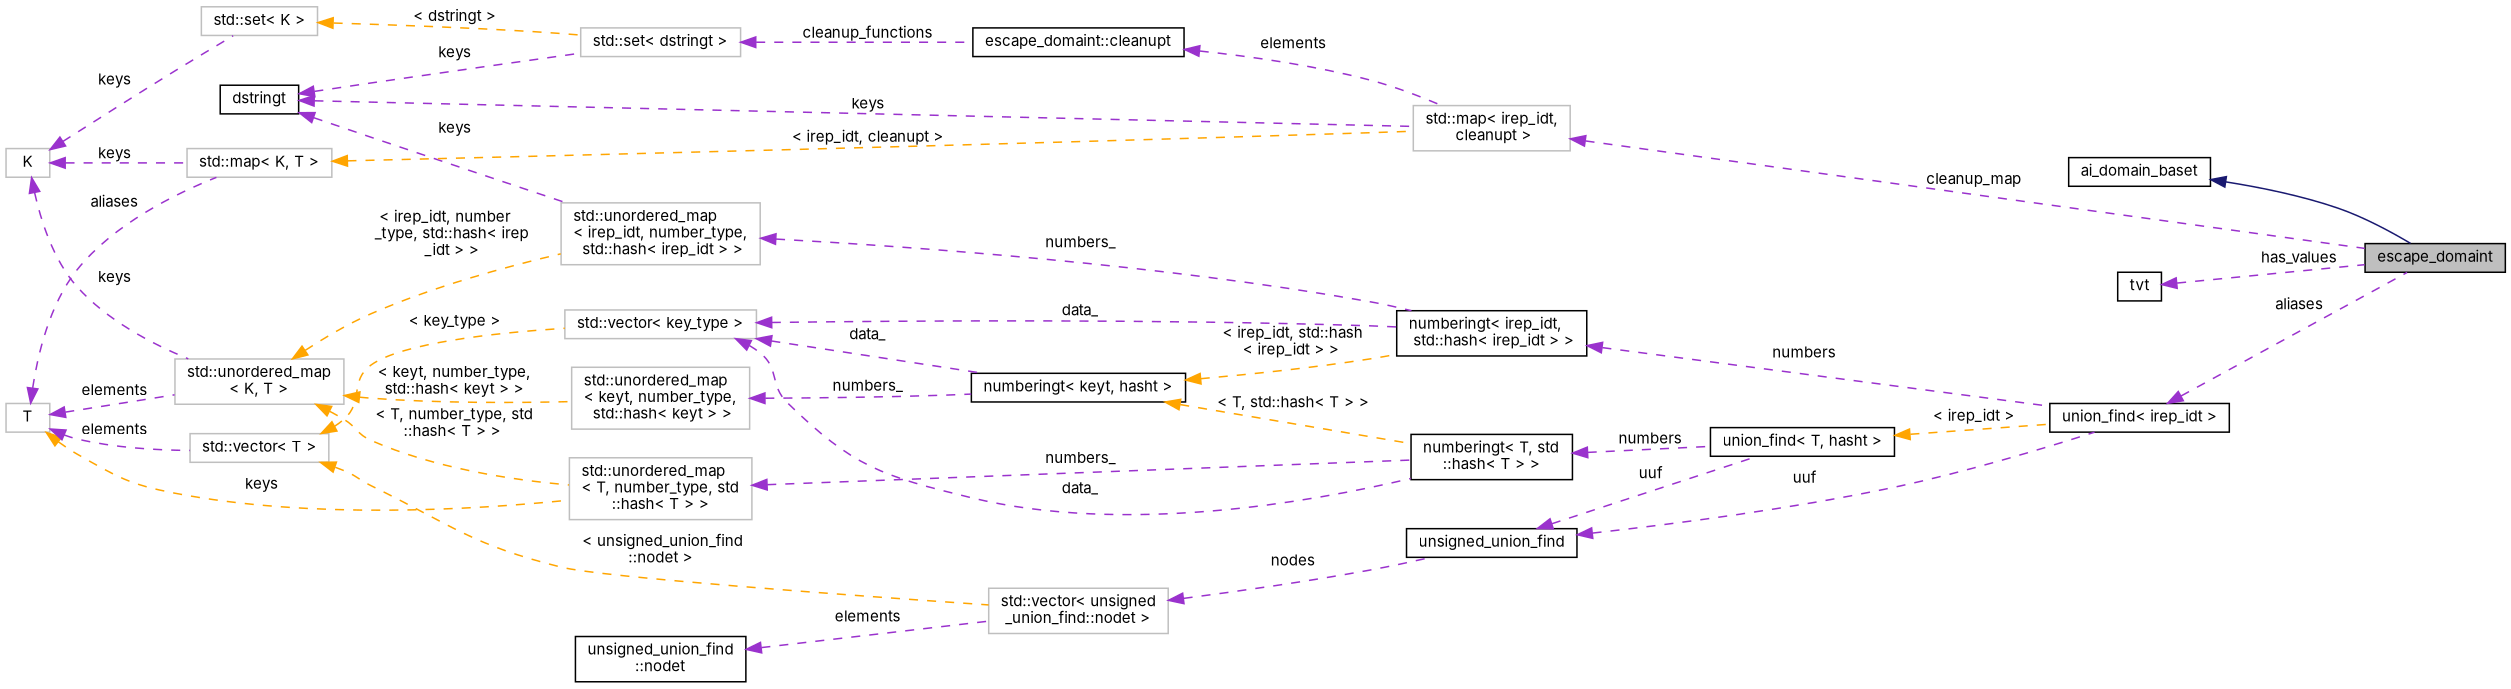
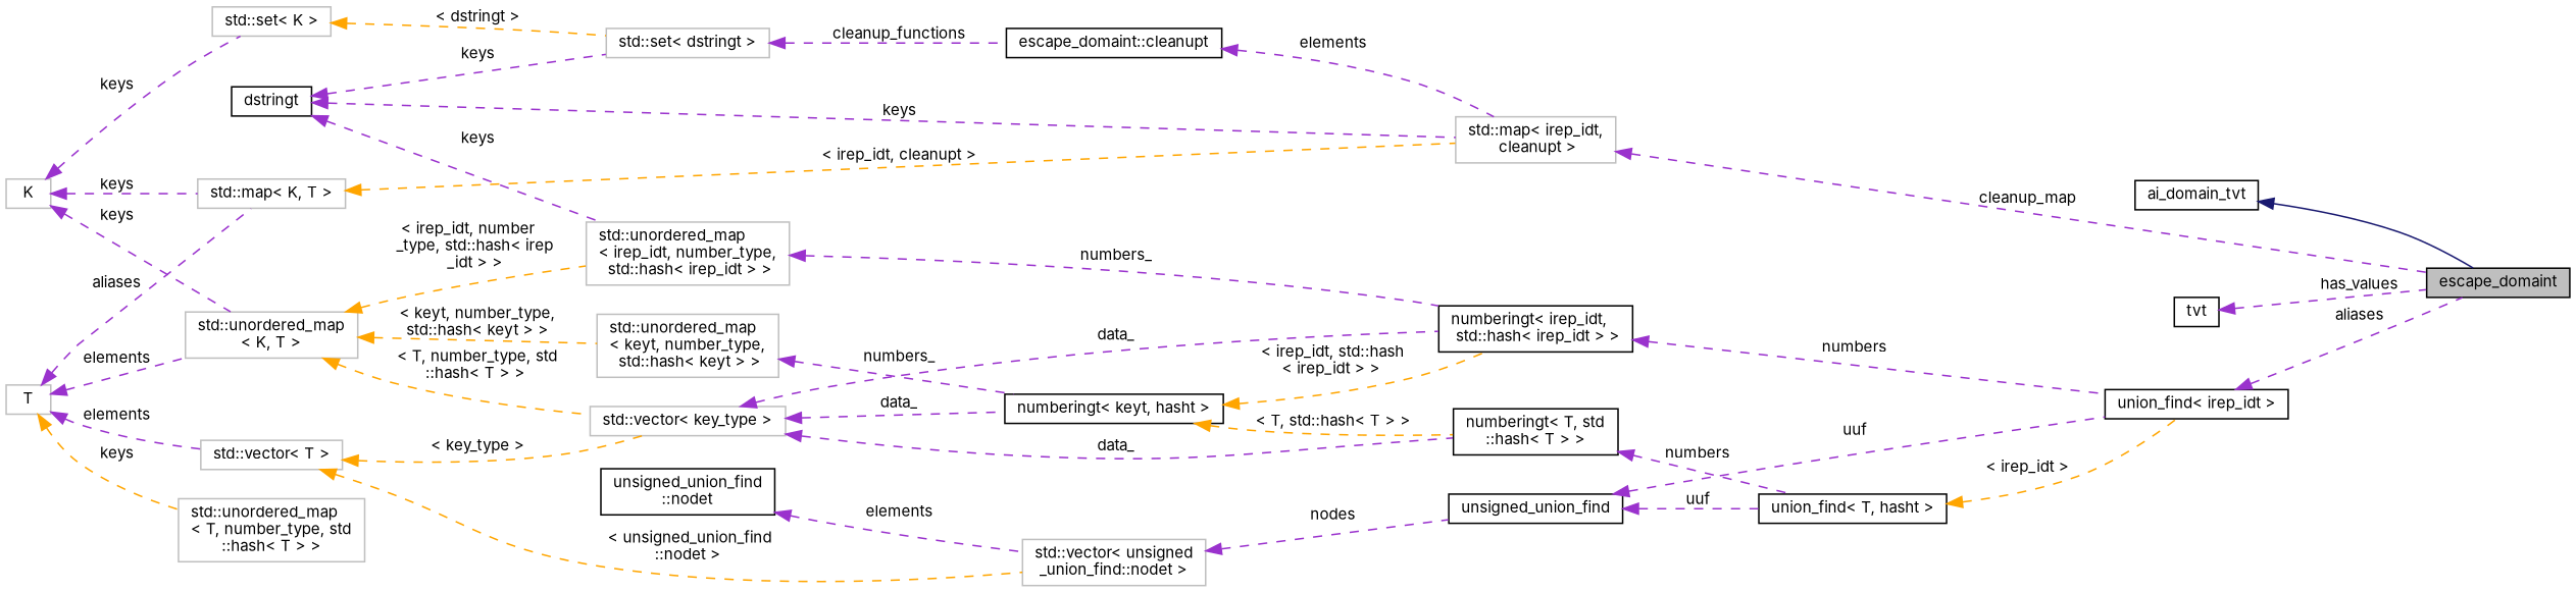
  digraph {
    fontname=Inter
    rankdir=LR
    node [color=grey75 fontname=Inter fontsize=10 shape=record]
    edge [color=darkorchid3 dir=back fontname=Inter fontsize=10 labelfontname=Helvetica labelfontsize=10 style=dashed]
    n1 [color=black fillcolor=grey75 fontcolor=black height=0.2 label=escape_domaint style=filled width=0.4]
-   n2 [color=black height=0.2 label=ai_domain_baset width=0.4]
+   n2 [color=black height=0.2 label=ai_domain_tvt width=0.4]
    n3 [height=0.2 label="std::map\< irep_idt,\l cleanupt \>" width=0.4]
    n4 [color=black height=0.2 label="escape_domaint::cleanupt" width=0.4]
    n5 [height=0.2 label="std::set\< dstringt \>" width=0.4]
    n6 [color=black height=0.2 label=dstringt width=0.4]
    n7 [height=0.2 label="std::unordered_map\l\< irep_idt, number_type,\l std::hash\< irep_idt \> \>" width=0.4]
    n8 [color=black height=0.2 label="numberingt\< irep_idt,\l std::hash\< irep_idt \> \>" width=0.4]
    n9 [height=0.2 label="std::set\< K \>" width=0.4]
    n10 [height=0.2 label=K width=0.4]
    n11 [height=0.2 label="std::map\< K, T \>" width=0.4]
    n12 [height=0.2 label="std::unordered_map\l\< K, T \>" width=0.4]
    n13 [height=0.2 label="std::unordered_map\l\< T, number_type, std\l::hash\< T \> \>" width=0.4]
    n14 [height=0.2 label="std::unordered_map\l\< keyt, number_type,\l std::hash\< keyt \> \>" width=0.4]
    n15 [height=0.2 label=T width=0.4]
    n16 [height=0.2 label="std::vector\< T \>" width=0.4]
    n17 [height=0.2 label="std::vector\< key_type \>" width=0.4]
    n18 [height=0.2 label="std::vector\< unsigned\l_union_find::nodet \>" width=0.4]
    n19 [color=black height=0.2 label="numberingt\< T, std\l::hash\< T \> \>" width=0.4]
    n20 [color=black height=0.2 label=tvt width=0.4]
    n21 [color=black height=0.2 label="union_find\< irep_idt \>" width=0.4]
    n22 [color=black height=0.2 label="numberingt\< keyt, hasht \>" width=0.4]
    n23 [color=black height=0.2 label="union_find\< T, hasht \>" width=0.4]
    n24 [color=black height=0.2 label=unsigned_union_find width=0.4]
    n25 [color=black height=0.2 label="unsigned_union_find\l::nodet" width=0.4]
    n2 -> n1 [color=midnightblue style=solid]
    n3 -> n1 [label=" cleanup_map"]
    n4 -> n3 [label=" elements"]
    n5 -> n4 [label=" cleanup_functions"]
    n6 -> n3 [label=" keys"]
    n6 -> n5 [label=" keys"]
    n6 -> n7 [label=" keys"]
    n7 -> n8 [label=" numbers_"]
    n8 -> n21 [label=" numbers"]
    n9 -> n5 [color=orange label=" \< dstringt \>"]
    n10 -> n9 [label=" keys"]
    n10 -> n11 [label=" keys"]
    n10 -> n12 [label=" keys"]
    n11 -> n3 [color=orange label=" \< irep_idt, cleanupt \>"]
    n12 -> n7 [color=orange label=" \< irep_idt, number\l_type, std::hash\< irep\l_idt \> \>"]
-   n12 -> n13 [color=orange label=" \< T, number_type, std\l::hash\< T \> \>"]
+   n12 -> n17 [color=orange label=" \< T, number_type, std\l::hash\< T \> \>"]
    n12 -> n14 [color=orange label=" \< keyt, number_type,\l std::hash\< keyt \> \>"]
-   n13 -> n19 [label=" numbers_"]
    n14 -> n22 [label=" numbers_"]
    n15 -> n11 [label=" aliases"]
    n15 -> n12 [label=" elements"]
    n15 -> n13 [color=orange label=" keys"]
    n15 -> n16 [label=" elements"]
    n16 -> n17 [color=orange label=" \< key_type \>"]
    n16 -> n18 [color=orange label=" \< unsigned_union_find\l::nodet \>"]
    n17 -> n8 [label=" data_"]
    n17 -> n19 [label=" data_"]
    n17 -> n22 [label=" data_"]
    n18 -> n24 [label=" nodes"]
    n19 -> n23 [label=" numbers"]
    n20 -> n1 [label=" has_values"]
    n21 -> n1 [label=" aliases"]
    n22 -> n8 [color=orange label=" \< irep_idt, std::hash\l\< irep_idt \> \>"]
    n22 -> n19 [color=orange label=" \< T, std::hash\< T \> \>"]
    n23 -> n21 [color=orange label=" \< irep_idt \>"]
    n24 -> n21 [label=" uuf"]
    n24 -> n23 [label=" uuf"]
    n25 -> n18 [label=" elements"]
  }
